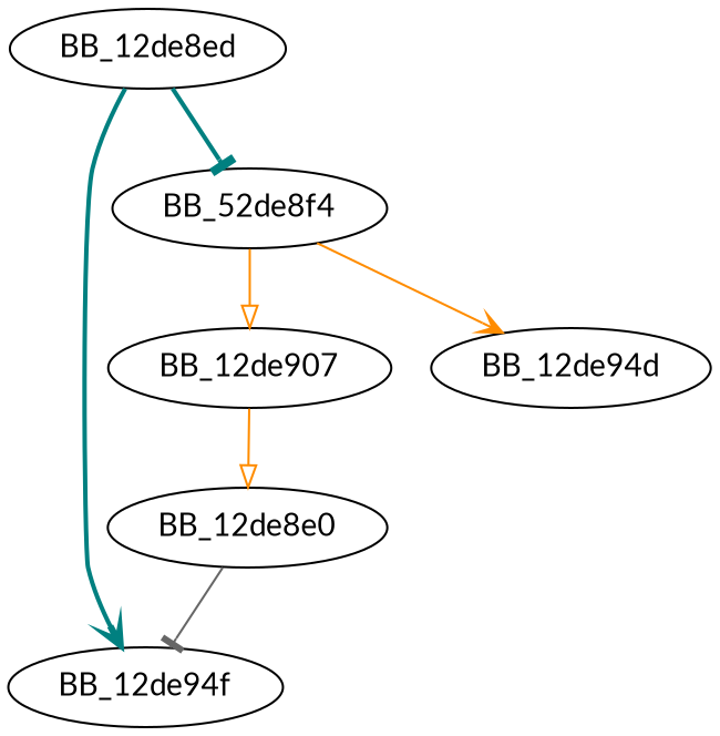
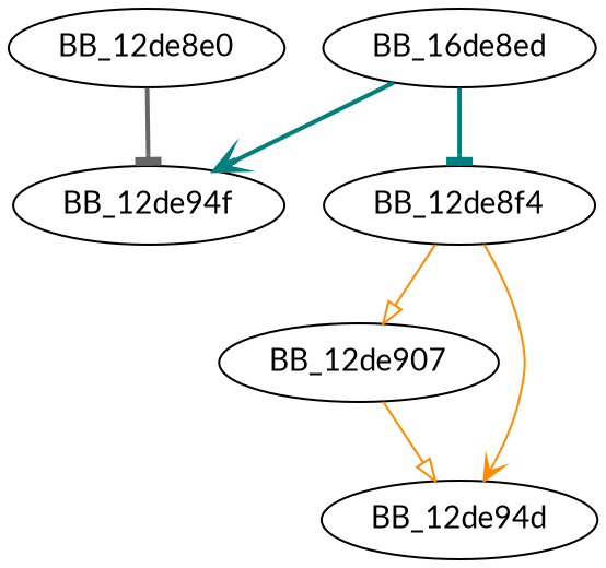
  digraph {
    fontname=Lato
    node [fontname=Lato]
    edge [arrowhead=tee color=darkorange fontname=Lato style=bold]
    BB_12de8e0
    BB_12de94f
-   BB_12de8ed
-   BB_12de8f4 [label=BB_52de8f4]
+   BB_12de8ed [label=BB_16de8ed]
+   BB_12de8f4
    BB_12de907
    n6 [label=BB_12de94d]
-   BB_12de8e0 -> BB_12de94f [color=gray40 style=solid]
+   BB_12de8e0 -> BB_12de94f [color=gray40]
    BB_12de8ed -> BB_12de94f [arrowhead=vee color=teal]
    BB_12de8ed -> BB_12de8f4 [color=teal]
    BB_12de8f4 -> BB_12de907 [arrowhead=onormal style=solid]
    BB_12de8f4 -> n6 [arrowhead=vee style=solid]
-   BB_12de907 -> BB_12de8e0 [arrowhead=onormal style=solid]
+   BB_12de907 -> n6 [arrowhead=onormal style=solid]
  }
